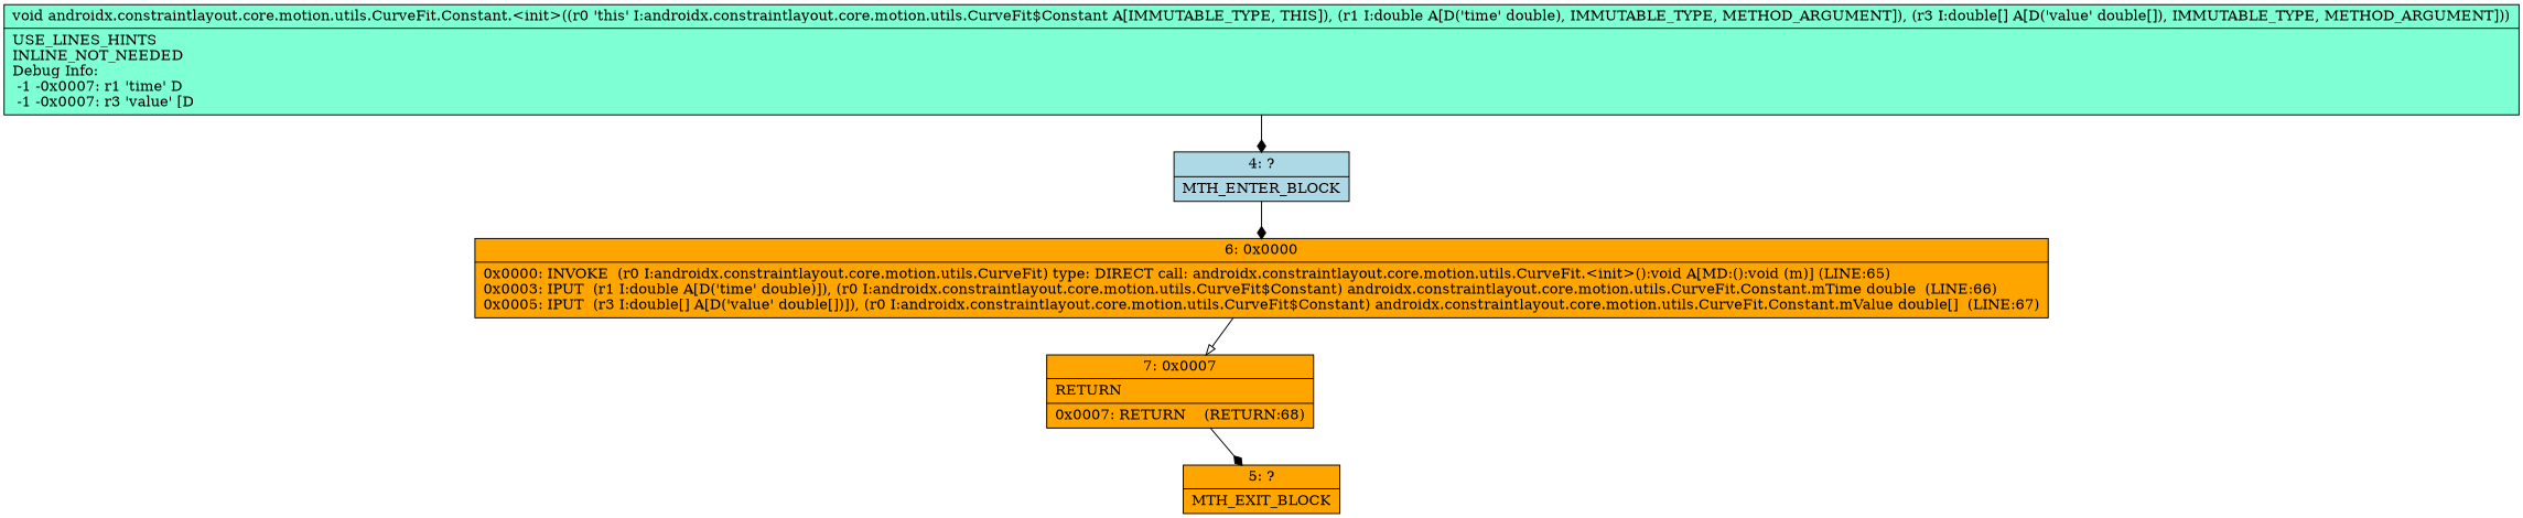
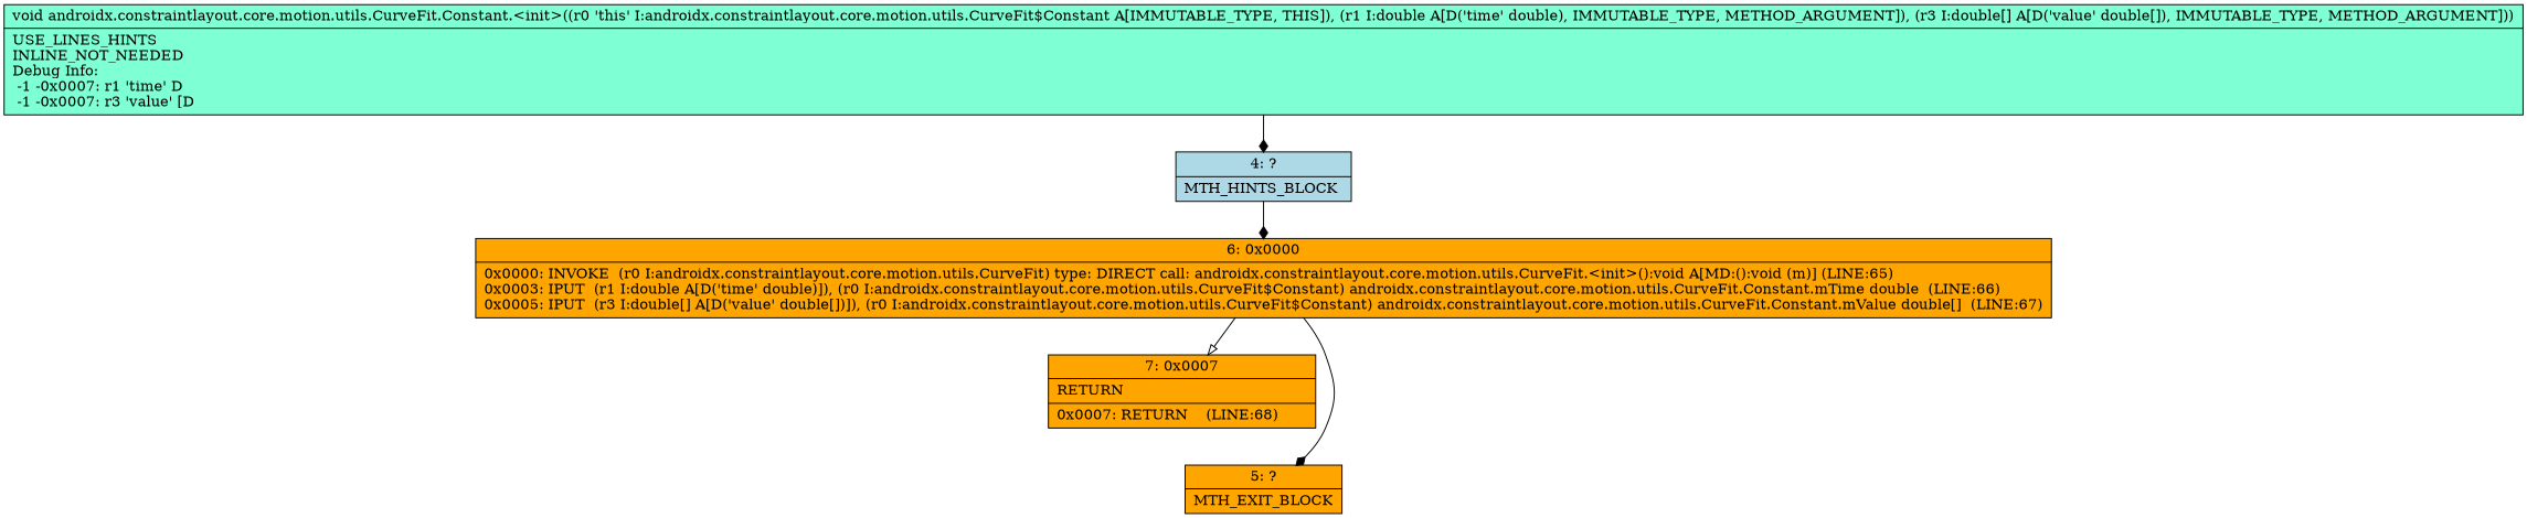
  digraph {
    node [fillcolor=orange shape=record style=filled]
    edge [arrowhead=diamond]
-   n1 [fillcolor=lightblue label="{4\:\ ?|MTH_ENTER_BLOCK\l}"]
+   n1 [fillcolor=lightblue label="{4\:\ ?|MTH_HINTS_BLOCK\l}"]
    n2 [label="{6\:\ 0x0000|0x0000: INVOKE  (r0 I:androidx.constraintlayout.core.motion.utils.CurveFit) type: DIRECT call: androidx.constraintlayout.core.motion.utils.CurveFit.\<init\>():void A[MD:():void (m)] (LINE:65)\l0x0003: IPUT  (r1 I:double A[D('time' double)]), (r0 I:androidx.constraintlayout.core.motion.utils.CurveFit$Constant) androidx.constraintlayout.core.motion.utils.CurveFit.Constant.mTime double  (LINE:66)\l0x0005: IPUT  (r3 I:double[] A[D('value' double[])]), (r0 I:androidx.constraintlayout.core.motion.utils.CurveFit$Constant) androidx.constraintlayout.core.motion.utils.CurveFit.Constant.mValue double[]  (LINE:67)\l}"]
-   n3 [label="{7\:\ 0x0007|RETURN\l|0x0007: RETURN    (RETURN:68)\l}"]
+   n3 [label="{7\:\ 0x0007|RETURN\l|0x0007: RETURN    (LINE:68)\l}"]
    n4 [label="{5\:\ ?|MTH_EXIT_BLOCK\l}"]
    n5 [fillcolor=aquamarine label="{void androidx.constraintlayout.core.motion.utils.CurveFit.Constant.\<init\>((r0 'this' I:androidx.constraintlayout.core.motion.utils.CurveFit$Constant A[IMMUTABLE_TYPE, THIS]), (r1 I:double A[D('time' double), IMMUTABLE_TYPE, METHOD_ARGUMENT]), (r3 I:double[] A[D('value' double[]), IMMUTABLE_TYPE, METHOD_ARGUMENT]))  | USE_LINES_HINTS\lINLINE_NOT_NEEDED\lDebug Info:\l  \-1 \-0x0007: r1 'time' D\l  \-1 \-0x0007: r3 'value' [D\l}"]
    n1 -> n2
    n2 -> n3 [arrowhead=onormal]
-   n3 -> n4
+   n2 -> n4
    n5 -> n1
  }
